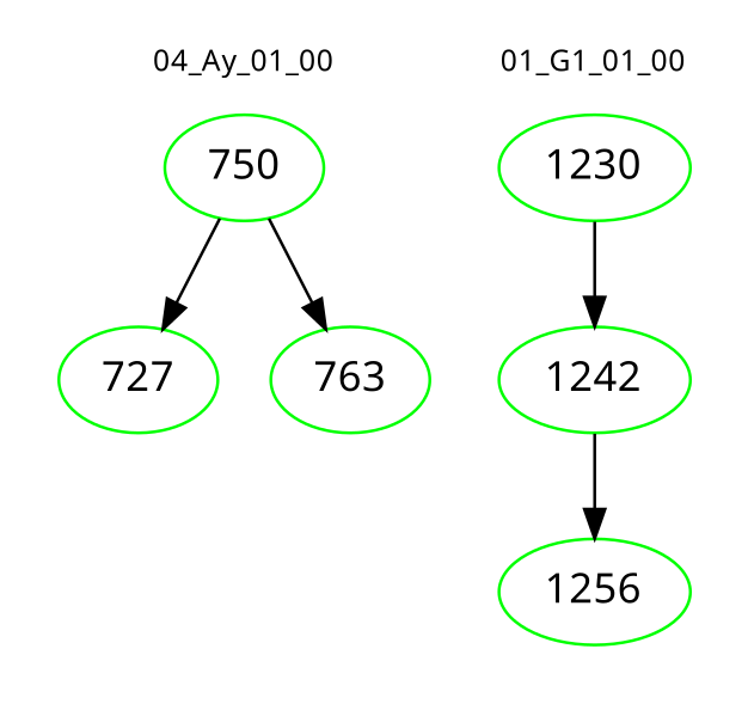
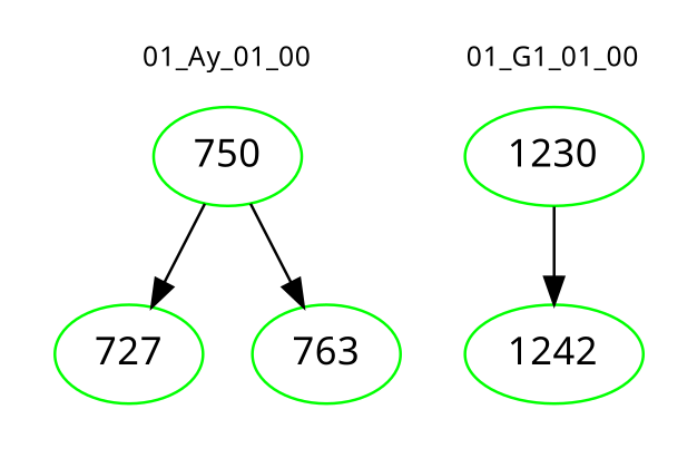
  digraph {
    fontname="Noto Sans"
    node [color=green fontname="Noto Sans"]
    edge [color=black fontname="Noto Sans"]
    n1 [label=750]
    n2 [label=727]
    n3 [label=763]
    n4 [label=1242]
    n5 [label=1230]
-   n6 [label=1256]
    subgraph cluster_1 {
      color=white
      fontsize=10
-     label="04_Ay_01_00"
+     label="01_Ay_01_00"
      n1
      n2
      n3
    }
    subgraph cluster_2 {
      color=white
      fontsize=10
      label="01_G1_01_00"
      n4
      n5
-     n6
    }
    n1 -> n2
    n1 -> n3
-   n4 -> n6
    n5 -> n4
  }
